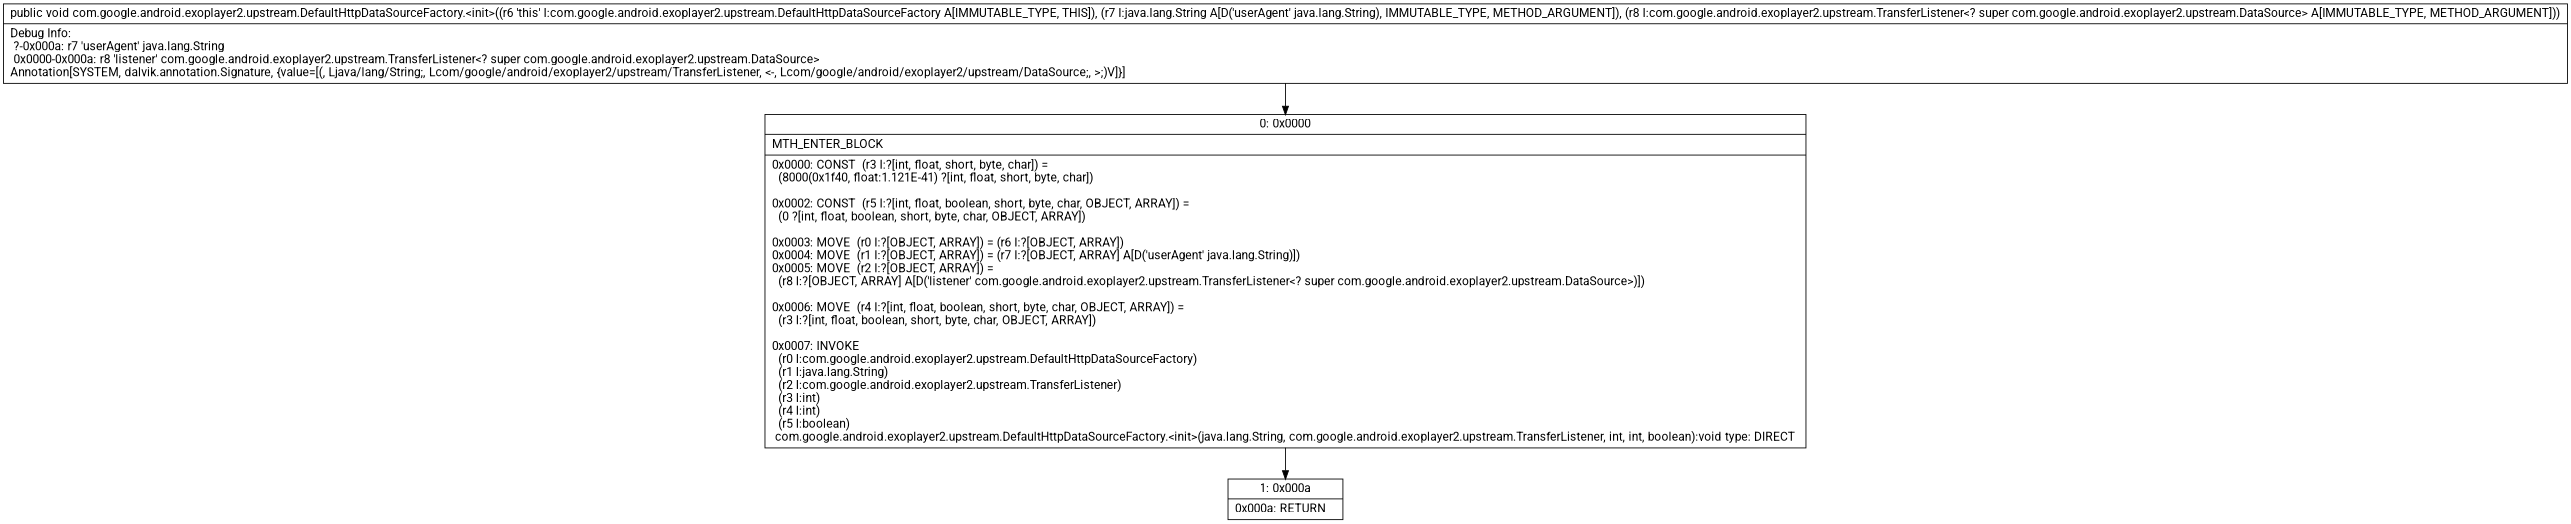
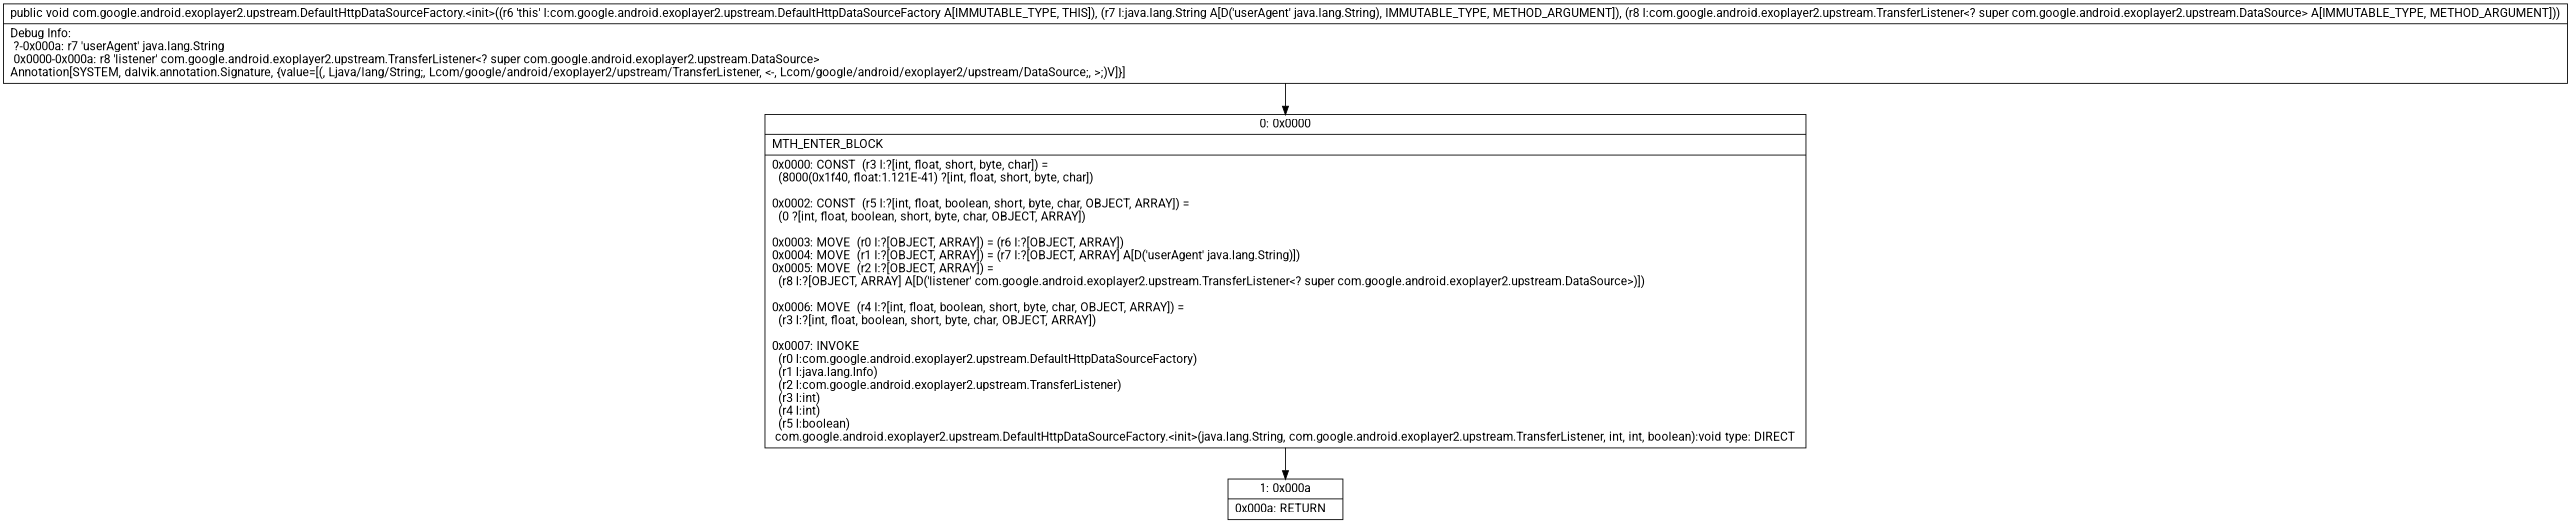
  digraph {
    fontname=Roboto
    node [shape=record fontname=Roboto]
    edge [fontname=Roboto]
-   n1 [label="{0\:\ 0x0000|MTH_ENTER_BLOCK\l|0x0000: CONST  (r3 I:?[int, float, short, byte, char]) = \l  (8000(0x1f40, float:1.121E\-41) ?[int, float, short, byte, char])\l \l0x0002: CONST  (r5 I:?[int, float, boolean, short, byte, char, OBJECT, ARRAY]) = \l  (0 ?[int, float, boolean, short, byte, char, OBJECT, ARRAY])\l \l0x0003: MOVE  (r0 I:?[OBJECT, ARRAY]) = (r6 I:?[OBJECT, ARRAY]) \l0x0004: MOVE  (r1 I:?[OBJECT, ARRAY]) = (r7 I:?[OBJECT, ARRAY] A[D('userAgent' java.lang.String)]) \l0x0005: MOVE  (r2 I:?[OBJECT, ARRAY]) = \l  (r8 I:?[OBJECT, ARRAY] A[D('listener' com.google.android.exoplayer2.upstream.TransferListener\<? super com.google.android.exoplayer2.upstream.DataSource\>)])\l \l0x0006: MOVE  (r4 I:?[int, float, boolean, short, byte, char, OBJECT, ARRAY]) = \l  (r3 I:?[int, float, boolean, short, byte, char, OBJECT, ARRAY])\l \l0x0007: INVOKE  \l  (r0 I:com.google.android.exoplayer2.upstream.DefaultHttpDataSourceFactory)\l  (r1 I:java.lang.String)\l  (r2 I:com.google.android.exoplayer2.upstream.TransferListener)\l  (r3 I:int)\l  (r4 I:int)\l  (r5 I:boolean)\l com.google.android.exoplayer2.upstream.DefaultHttpDataSourceFactory.\<init\>(java.lang.String, com.google.android.exoplayer2.upstream.TransferListener, int, int, boolean):void type: DIRECT \l}"]
+   n1 [label="{0\:\ 0x0000|MTH_ENTER_BLOCK\l|0x0000: CONST  (r3 I:?[int, float, short, byte, char]) = \l  (8000(0x1f40, float:1.121E\-41) ?[int, float, short, byte, char])\l \l0x0002: CONST  (r5 I:?[int, float, boolean, short, byte, char, OBJECT, ARRAY]) = \l  (0 ?[int, float, boolean, short, byte, char, OBJECT, ARRAY])\l \l0x0003: MOVE  (r0 I:?[OBJECT, ARRAY]) = (r6 I:?[OBJECT, ARRAY]) \l0x0004: MOVE  (r1 I:?[OBJECT, ARRAY]) = (r7 I:?[OBJECT, ARRAY] A[D('userAgent' java.lang.String)]) \l0x0005: MOVE  (r2 I:?[OBJECT, ARRAY]) = \l  (r8 I:?[OBJECT, ARRAY] A[D('listener' com.google.android.exoplayer2.upstream.TransferListener\<? super com.google.android.exoplayer2.upstream.DataSource\>)])\l \l0x0006: MOVE  (r4 I:?[int, float, boolean, short, byte, char, OBJECT, ARRAY]) = \l  (r3 I:?[int, float, boolean, short, byte, char, OBJECT, ARRAY])\l \l0x0007: INVOKE  \l  (r0 I:com.google.android.exoplayer2.upstream.DefaultHttpDataSourceFactory)\l  (r1 I:java.lang.Info)\l  (r2 I:com.google.android.exoplayer2.upstream.TransferListener)\l  (r3 I:int)\l  (r4 I:int)\l  (r5 I:boolean)\l com.google.android.exoplayer2.upstream.DefaultHttpDataSourceFactory.\<init\>(java.lang.String, com.google.android.exoplayer2.upstream.TransferListener, int, int, boolean):void type: DIRECT \l}"]
    n2 [label="{1\:\ 0x000a|0x000a: RETURN   \l}"]
    n3 [label="{public void com.google.android.exoplayer2.upstream.DefaultHttpDataSourceFactory.\<init\>((r6 'this' I:com.google.android.exoplayer2.upstream.DefaultHttpDataSourceFactory A[IMMUTABLE_TYPE, THIS]), (r7 I:java.lang.String A[D('userAgent' java.lang.String), IMMUTABLE_TYPE, METHOD_ARGUMENT]), (r8 I:com.google.android.exoplayer2.upstream.TransferListener\<? super com.google.android.exoplayer2.upstream.DataSource\> A[IMMUTABLE_TYPE, METHOD_ARGUMENT]))  | Debug Info:\l  ?\-0x000a: r7 'userAgent' java.lang.String\l  0x0000\-0x000a: r8 'listener' com.google.android.exoplayer2.upstream.TransferListener\<? super com.google.android.exoplayer2.upstream.DataSource\>\lAnnotation[SYSTEM, dalvik.annotation.Signature, \{value=[(, Ljava\/lang\/String;, Lcom\/google\/android\/exoplayer2\/upstream\/TransferListener, \<\-, Lcom\/google\/android\/exoplayer2\/upstream\/DataSource;, \>;)V]\}]\l}"]
    n1 -> n2
    n3 -> n1
  }
